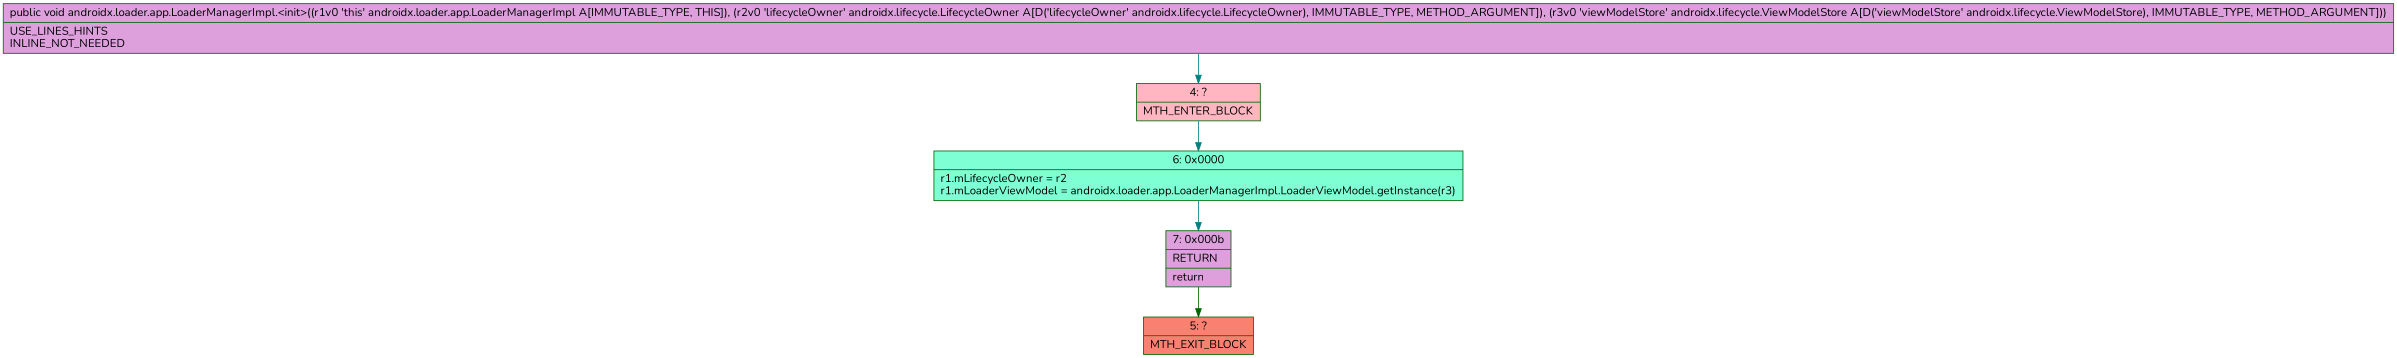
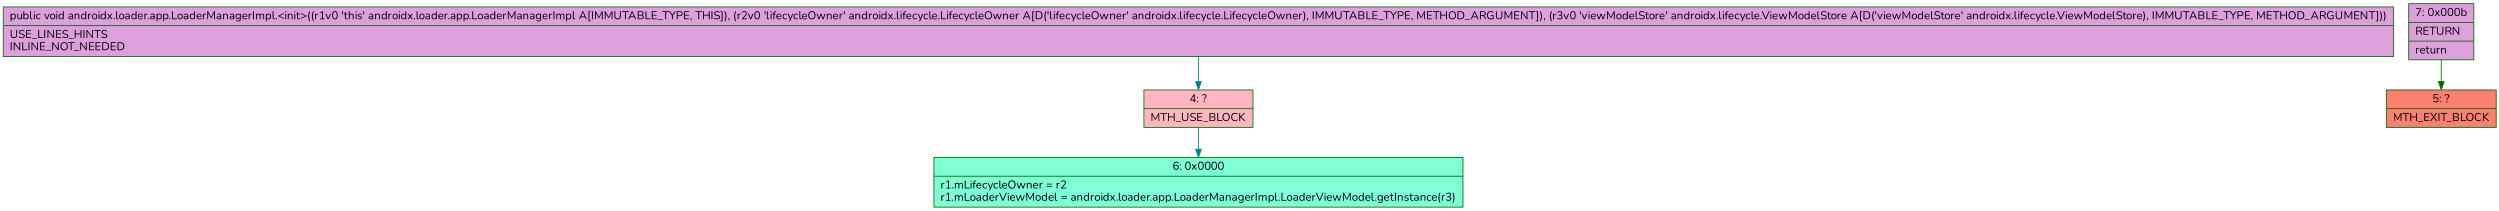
  digraph {
    fontname=Nunito
    node [color=darkgreen fillcolor=plum fontname=Nunito shape=record style=filled]
    edge [color=teal fontname=Nunito]
-   n1 [fillcolor=lightpink label="{4\:\ ?|MTH_ENTER_BLOCK\l}"]
+   n1 [fillcolor=lightpink label="{4\:\ ?|MTH_USE_BLOCK\l}"]
    n2 [fillcolor=aquamarine label="{6\:\ 0x0000|r1.mLifecycleOwner = r2\lr1.mLoaderViewModel = androidx.loader.app.LoaderManagerImpl.LoaderViewModel.getInstance(r3)\l}"]
    n3 [label="{7\:\ 0x000b|RETURN\l|return\l}"]
    n4 [fillcolor=salmon label="{5\:\ ?|MTH_EXIT_BLOCK\l}"]
    n5 [label="{public void androidx.loader.app.LoaderManagerImpl.\<init\>((r1v0 'this' androidx.loader.app.LoaderManagerImpl A[IMMUTABLE_TYPE, THIS]), (r2v0 'lifecycleOwner' androidx.lifecycle.LifecycleOwner A[D('lifecycleOwner' androidx.lifecycle.LifecycleOwner), IMMUTABLE_TYPE, METHOD_ARGUMENT]), (r3v0 'viewModelStore' androidx.lifecycle.ViewModelStore A[D('viewModelStore' androidx.lifecycle.ViewModelStore), IMMUTABLE_TYPE, METHOD_ARGUMENT]))  | USE_LINES_HINTS\lINLINE_NOT_NEEDED\l}"]
    n1 -> n2
-   n2 -> n3
    n3 -> n4 [color=darkgreen]
    n5 -> n1
  }
